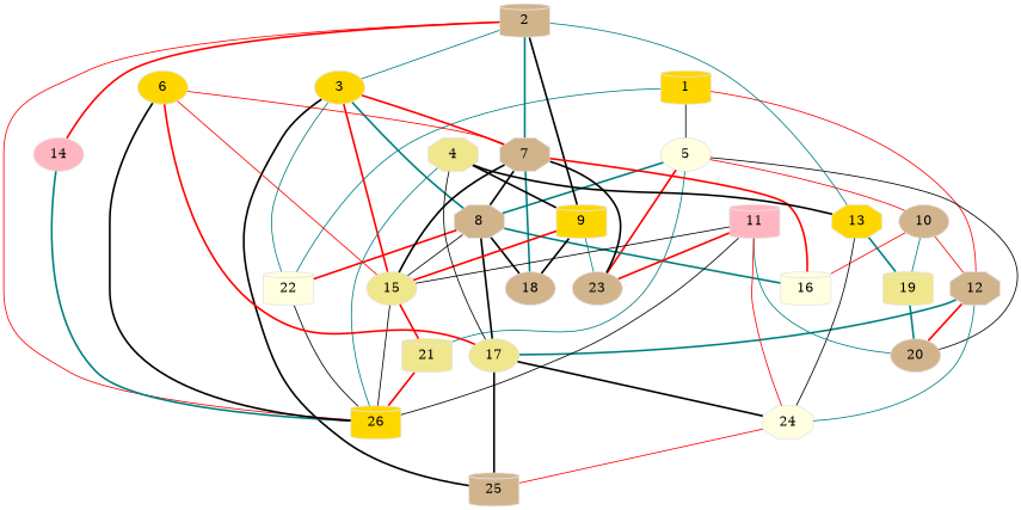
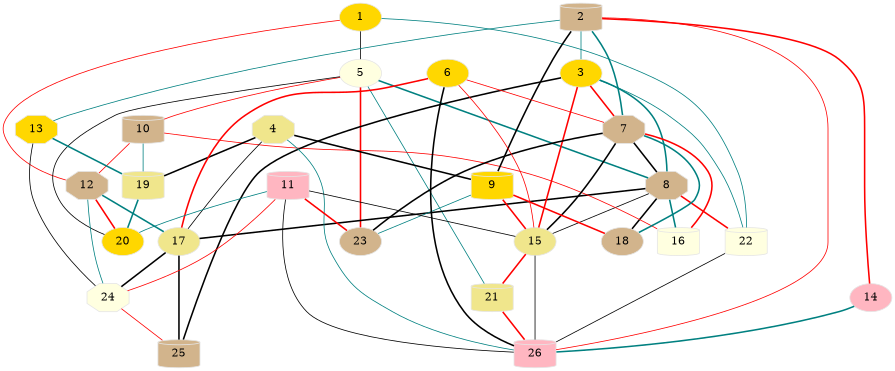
  graph {
    node [color=gray90 fillcolor=tan shape=ellipse style=filled]
    edge [color=black style=bold weight=1.0]
-   1 [fillcolor=gold shape=cylinder]
+   1 [fillcolor=gold]
    5 [fillcolor=lightyellow]
    12 [shape=octagon]
    22 [fillcolor=lightyellow shape=cylinder]
    8 [shape=octagon]
-   10
-   20
+   10 [shape=cylinder]
+   20 [fillcolor=gold]
    21 [fillcolor=khaki shape=cylinder]
    23
    17 [fillcolor=khaki]
    24 [fillcolor=lightyellow shape=octagon]
-   26 [fillcolor=gold shape=cylinder]
+   26 [fillcolor=lightpink shape=cylinder]
    3 [fillcolor=gold]
    2 [shape=cylinder]
    7 [shape=octagon]
    9 [fillcolor=gold shape=cylinder]
    13 [fillcolor=gold shape=octagon]
    14 [fillcolor=lightpink]
    15 [fillcolor=khaki]
    25 [shape=cylinder]
    16 [fillcolor=lightyellow shape=cylinder]
    18
    19 [fillcolor=khaki shape=cylinder]
    4 [fillcolor=khaki shape=octagon]
    6 [fillcolor=gold]
    11 [fillcolor=lightpink shape=cylinder]
    1 -- 5 [style=solid]
    1 -- 12 [color=red style=solid]
    1 -- 22 [color=teal style=solid]
    5 -- 8 [color=teal]
    5 -- 10 [color=red style=solid]
    5 -- 20 [style=solid]
    5 -- 21 [color=teal style=solid]
    5 -- 23 [color=red weight=2.0]
    12 -- 20 [color=red]
    12 -- 17 [color=teal weight=2.0]
    12 -- 24 [color=teal style=solid weight=2.0]
    22 -- 26 [style=solid]
    8 -- 22 [color=red]
    8 -- 17 [weight=2.0]
    8 -- 15 [style=solid]
    8 -- 16 [color=teal]
    8 -- 18 [weight=2.0]
    10 -- 12 [color=red style=solid]
    10 -- 16 [color=red style=solid]
    10 -- 19 [color=teal style=solid]
    21 -- 26 [color=red weight=2.0]
    17 -- 24
    17 -- 25 [weight=2.0]
    24 -- 25 [color=red style=solid]
    3 -- 22 [color=teal style=solid]
    3 -- 8 [color=teal]
    3 -- 7 [color=red]
    3 -- 15 [color=red]
    3 -- 25
    2 -- 26 [color=red style=solid]
    2 -- 3 [color=teal style=solid]
    2 -- 7 [color=teal]
    2 -- 9 [weight=2.0]
    2 -- 13 [color=teal style=solid]
    2 -- 14 [color=red]
    7 -- 8
    7 -- 23 [weight=2.0]
    7 -- 15
    7 -- 16 [color=red]
    7 -- 18 [color=teal]
    9 -- 23 [color=teal style=solid]
    9 -- 15 [color=red]
-   9 -- 18 [weight=2.0]
+   9 -- 18 [color=red weight=2.0]
    13 -- 24 [style=solid]
    13 -- 19 [color=teal]
    14 -- 26 [color=teal]
    15 -- 21 [color=red]
    15 -- 26 [style=solid weight=3.0]
    19 -- 20 [color=teal]
    4 -- 17 [style=solid]
    4 -- 26 [color=teal style=solid]
    4 -- 9
-   4 -- 13
+   4 -- 19
    6 -- 17 [color=red]
    6 -- 26
    6 -- 7 [color=red style=solid]
    6 -- 15 [color=red style=solid]
    11 -- 20 [color=teal style=solid]
    11 -- 23 [color=red]
    11 -- 24 [color=red style=solid]
    11 -- 26 [style=solid]
    11 -- 15 [style=solid]
  }
